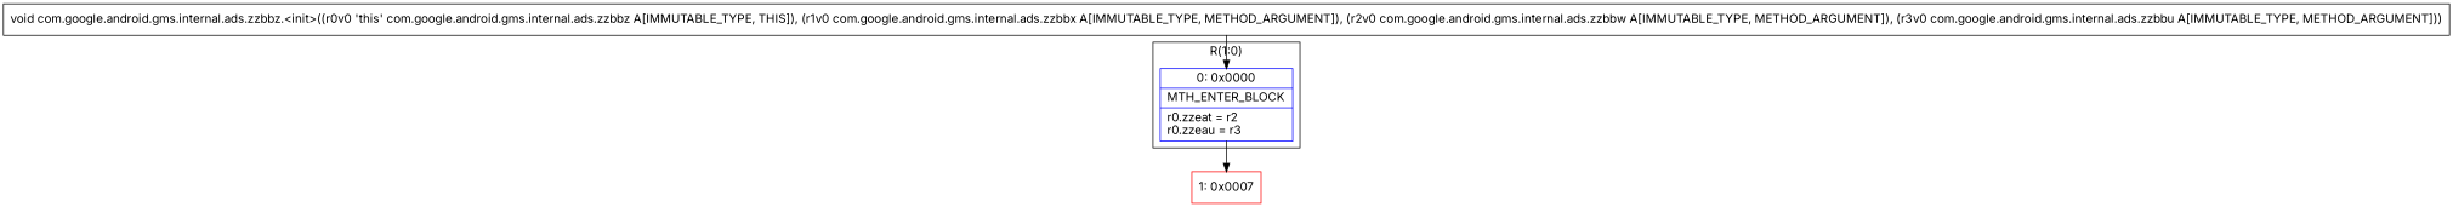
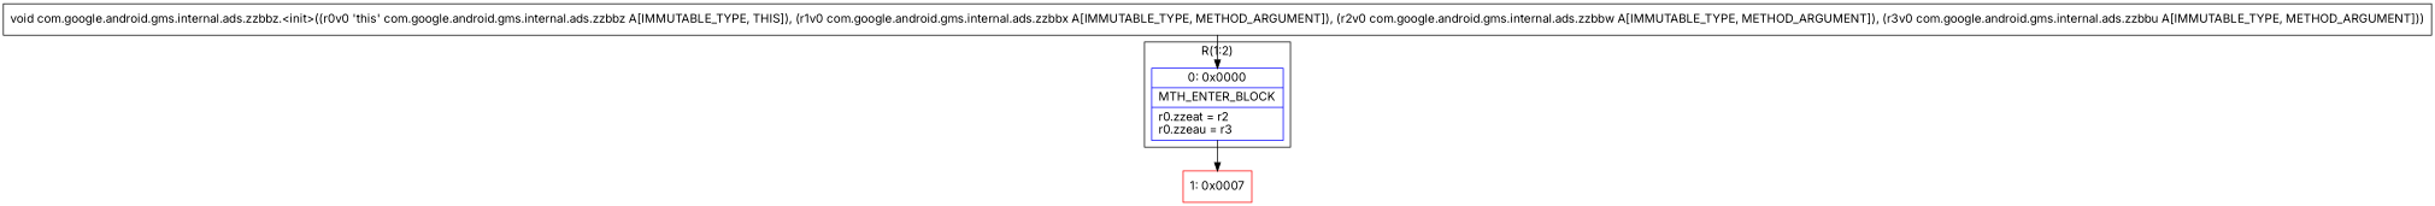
  digraph {
    fontname=Inter
    node [shape=record fontname=Inter]
    edge [fontname=Inter]
    n1 [color=blue label="{0\:\ 0x0000|MTH_ENTER_BLOCK\l|r0.zzeat = r2\lr0.zzeau = r3\l}"]
    n2 [color=red label="{1\:\ 0x0007}"]
    n3 [label="{void com.google.android.gms.internal.ads.zzbbz.\<init\>((r0v0 'this' com.google.android.gms.internal.ads.zzbbz A[IMMUTABLE_TYPE, THIS]), (r1v0 com.google.android.gms.internal.ads.zzbbx A[IMMUTABLE_TYPE, METHOD_ARGUMENT]), (r2v0 com.google.android.gms.internal.ads.zzbbw A[IMMUTABLE_TYPE, METHOD_ARGUMENT]), (r3v0 com.google.android.gms.internal.ads.zzbbu A[IMMUTABLE_TYPE, METHOD_ARGUMENT])) }"]
    subgraph cluster_1 {
-     label="R(1:0)"
+     label="R(1:2)"
      n1
    }
    n1 -> n2
    n3 -> n1
  }
